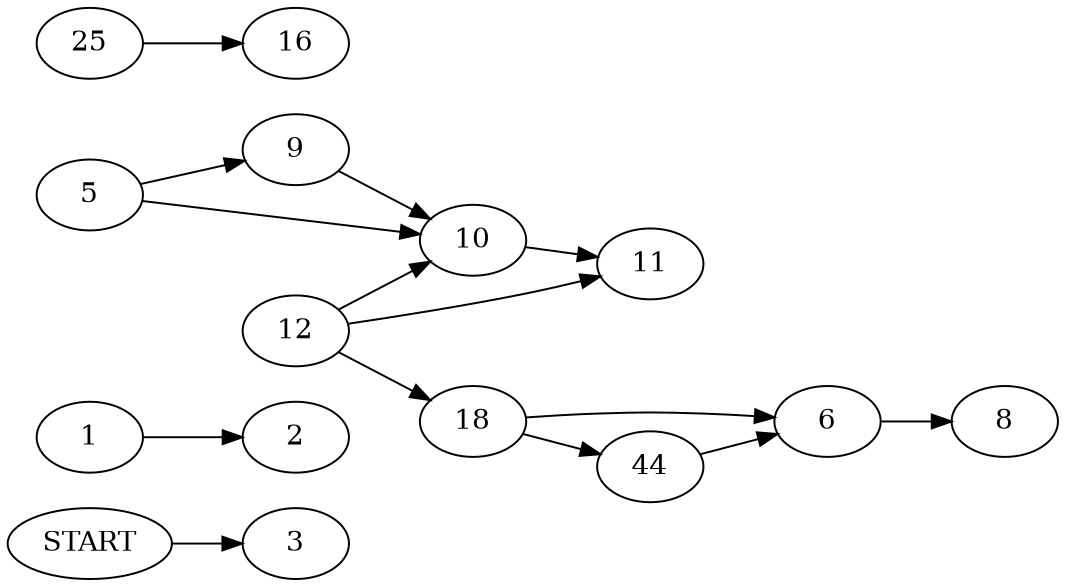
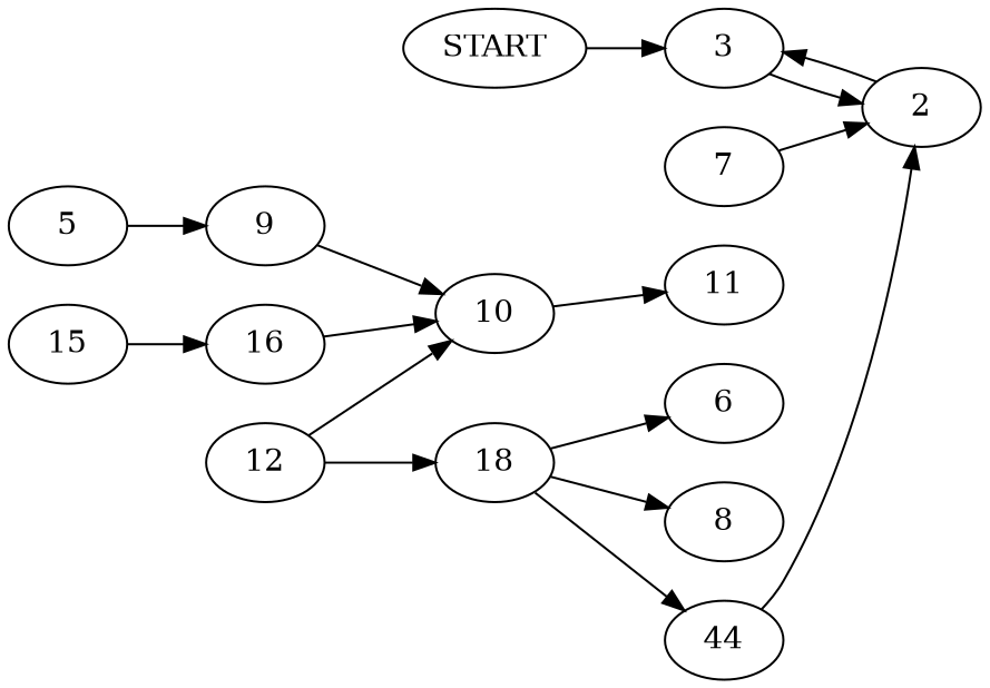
  digraph {
    rankdir=LR
    n1 [label=START]
    3
-   1
+   1 [label=7]
    2
    5
    9
    10
    6
    8
    11
-   15 [label=25]
+   15
    16
    12
    n14 [label=18]
    n15 [label=44]
    n1 -> 3
+   3 -> 2
    1 -> 2
+   2 -> 3
    5 -> 9
-   5 -> 10
+   16 -> 10
    9 -> 10
    10 -> 11
-   6 -> 8
+   n14 -> 8
    15 -> 16
    12 -> 10
-   12 -> 11
    12 -> n14
    n14 -> 6
    n14 -> n15
-   n15 -> 6
+   n15 -> 2
  }
